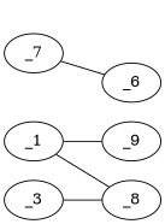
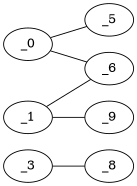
  graph {
    rankdir=LR
-   _0 [x=0.71 y=0.72 label=_7]
+   _0 [x=0.71 y=0.72]
+   _5 [x=2.37843 y=1.77755]
    _6 [x=0.417572 y=2.62676]
    _1 [x=1.51 y=2.5]
    n5 [label=_9 x=2.16244 y=0.716054]
    _3 [x=0.915365 y=1.57614]
    n7 [label=_8 x=2.0729 y=1.41475]
+   _0 -- _5
    _0 -- _6
-   _1 -- n7
+   _1 -- _6
    _1 -- n5
    _3 -- n7
  }
